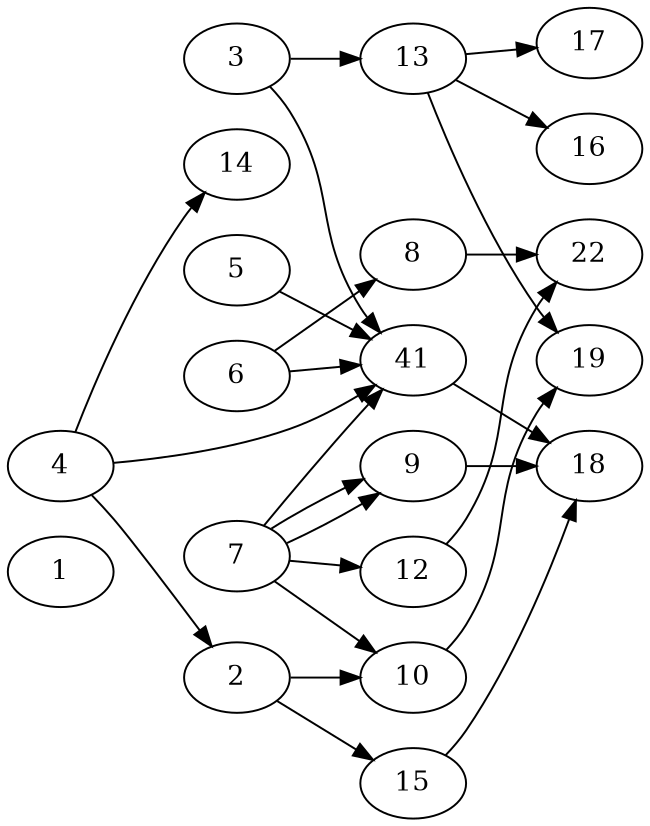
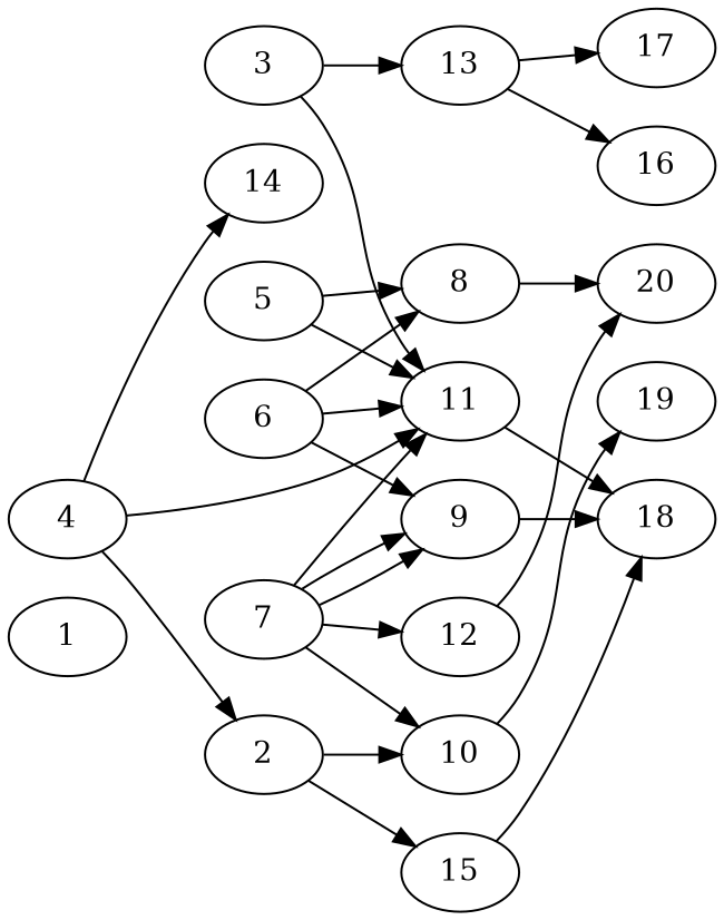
  digraph {
    fontname="DejaVu Serif"
    rankdir=LR
    node [alpha=0.04 fontname="DejaVu Serif"]
    edge [fontname="DejaVu Serif"]
    1 [expect_size=10385408]
    2 [alpha=0.15 expect_size=27250688]
    10 [alpha=0.09 expect_size=9824256]
    15 [alpha=0.00 expect_size=33481728]
    19 [alpha=0.18 expect_size=17486848]
    18 [alpha=0.12 expect_size=35601408]
    3 [expect_size=12591104]
-   11 [alpha=0.12 expect_size=28405760 label=41]
+   11 [alpha=0.12 expect_size=28405760]
    13 [alpha=0.03 expect_size=25766912]
    12 [alpha=0.17 expect_size=37963776]
-   20 [alpha=0.18 expect_size=42914816 label=22]
+   20 [alpha=0.18 expect_size=42914816]
    16 [alpha=0.14 expect_size=40259584]
    17 [alpha=0.15 expect_size=50483200]
    4 [alpha=0.19 expect_size=45005824]
    14 [alpha=0.13 expect_size=35933184]
    5 [alpha=0.03 expect_size=18198528]
    8 [alpha=0.12 expect_size=19260416]
    6 [expect_size=30870528]
    9 [alpha=0.11 expect_size=43395072]
    7 [alpha=0.14 expect_size=21125120]
    2 -> 10
    2 -> 15
    10 -> 19
    15 -> 18
    3 -> 11
    3 -> 13
    11 -> 18
-   13 -> 19
    13 -> 16
    13 -> 17
    12 -> 20
    4 -> 2
    4 -> 11
    4 -> 14
    5 -> 11
+   5 -> 8
    8 -> 20
    6 -> 11
    6 -> 8
+   6 -> 9
    9 -> 18
    7 -> 10
    7 -> 11
    7 -> 12
    7 -> 9
    7 -> 9
  }
